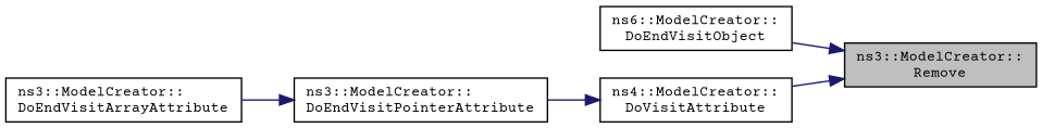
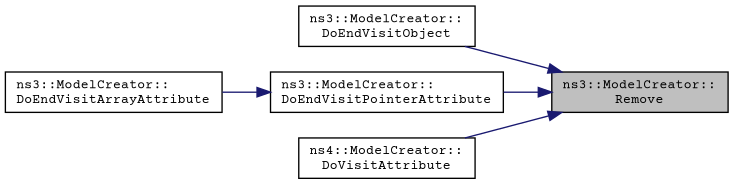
  digraph {
    fontname="Courier Prime"
    rankdir=RL
    node [color=black fillcolor=white fontname="Courier Prime" fontsize=10 shape=record style=filled]
    edge [color=midnightblue dir=back fontname="Courier Prime" fontsize=10 labelfontname=Helvetica labelfontsize=10 style=solid]
    n1 [fillcolor=grey75 fontcolor=black height=0.2 label="ns3::ModelCreator::\lRemove" width=0.4]
-   n2 [height=0.2 label="ns6::ModelCreator::\lDoEndVisitObject" width=0.4]
+   n2 [height=0.2 label="ns3::ModelCreator::\lDoEndVisitObject" width=0.4]
    n3 [height=0.2 label="ns3::ModelCreator::\lDoEndVisitPointerAttribute" width=0.4]
    n4 [height=0.2 label="ns4::ModelCreator::\lDoVisitAttribute" width=0.4]
    n5 [height=0.2 label="ns3::ModelCreator::\lDoEndVisitArrayAttribute" width=0.4]
    n1 -> n2
-   n4 -> n3
+   n1 -> n3
    n1 -> n4
    n3 -> n5
  }
